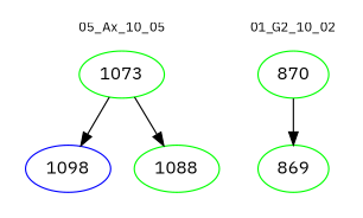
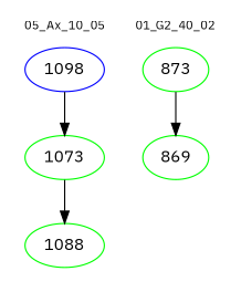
  digraph {
    fontname="IBM Plex Sans"
    node [color=green fontname="IBM Plex Sans"]
    edge [color=black fontname="IBM Plex Sans"]
    n1 [label=1073]
    n2 [color=blue label=1098]
    n3 [label=1088]
-   n4 [label=870]
+   n4 [label=873]
    n5 [label=869]
    subgraph cluster_1 {
      color=white
      fontsize=10
      label="05_Ax_10_05"
      n1
      n2
      n3
    }
    subgraph cluster_2 {
      color=white
      fontsize=10
-     label="01_G2_10_02"
+     label="01_G2_40_02"
      n4
      n5
    }
-   n1 -> n2
+   n2 -> n1
    n1 -> n3
    n4 -> n5
  }
